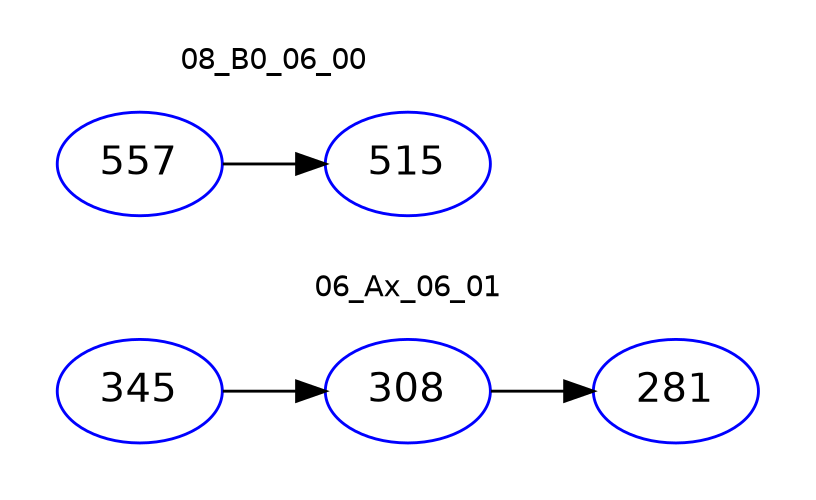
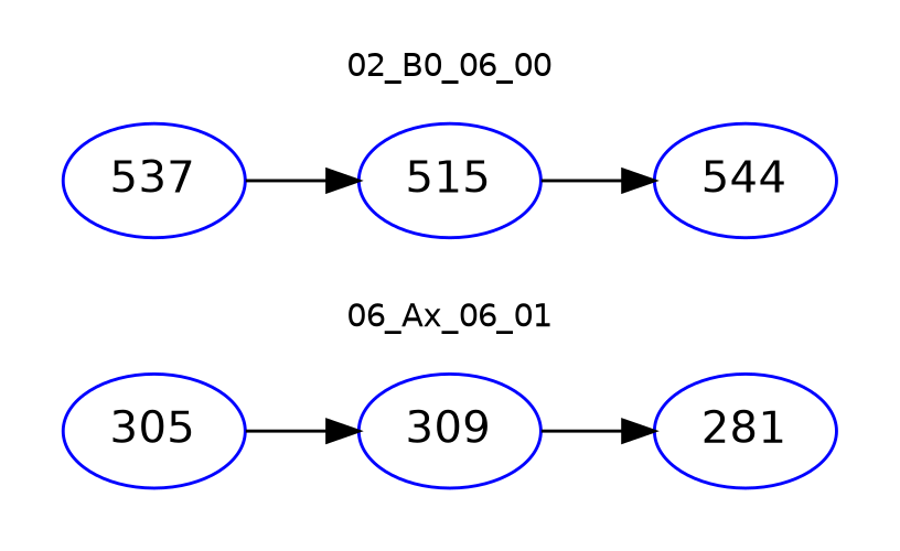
  digraph {
    fontname="DejaVu Sans"
    rankdir=LR
    node [color=blue fontname="DejaVu Sans"]
    edge [color=black fontname="DejaVu Sans"]
-   n1 [label=345]
-   n2 [label=308]
+   n1 [label=305]
+   n2 [label=309]
    n3 [label=281]
-   n4 [label=557]
+   n4 [label=537]
    n5 [label=515]
+   n6 [label=544]
    subgraph cluster_1 {
      color=white
      fontsize=10
      label="06_Ax_06_01"
      n1
      n2
      n3
    }
    subgraph cluster_2 {
      color=white
      fontsize=10
-     label="08_B0_06_00"
+     label="02_B0_06_00"
      n4
      n5
+     n6
    }
    n1 -> n2
    n2 -> n3
    n4 -> n5
+   n5 -> n6
  }
